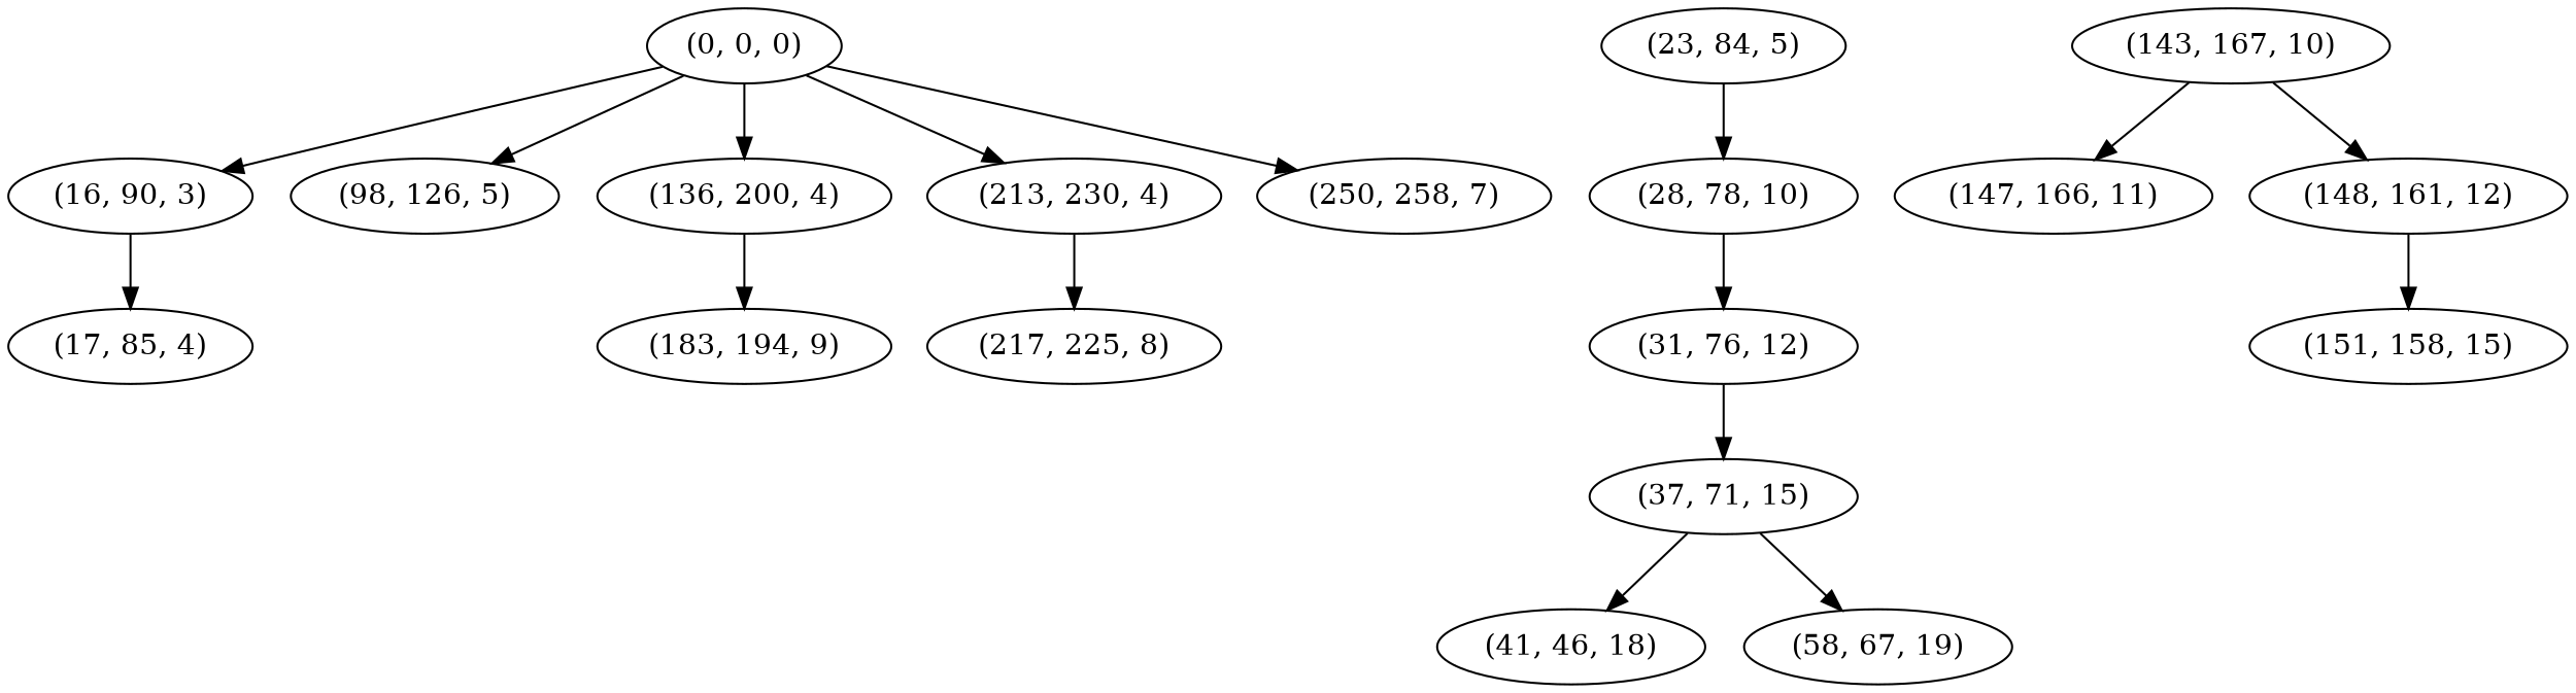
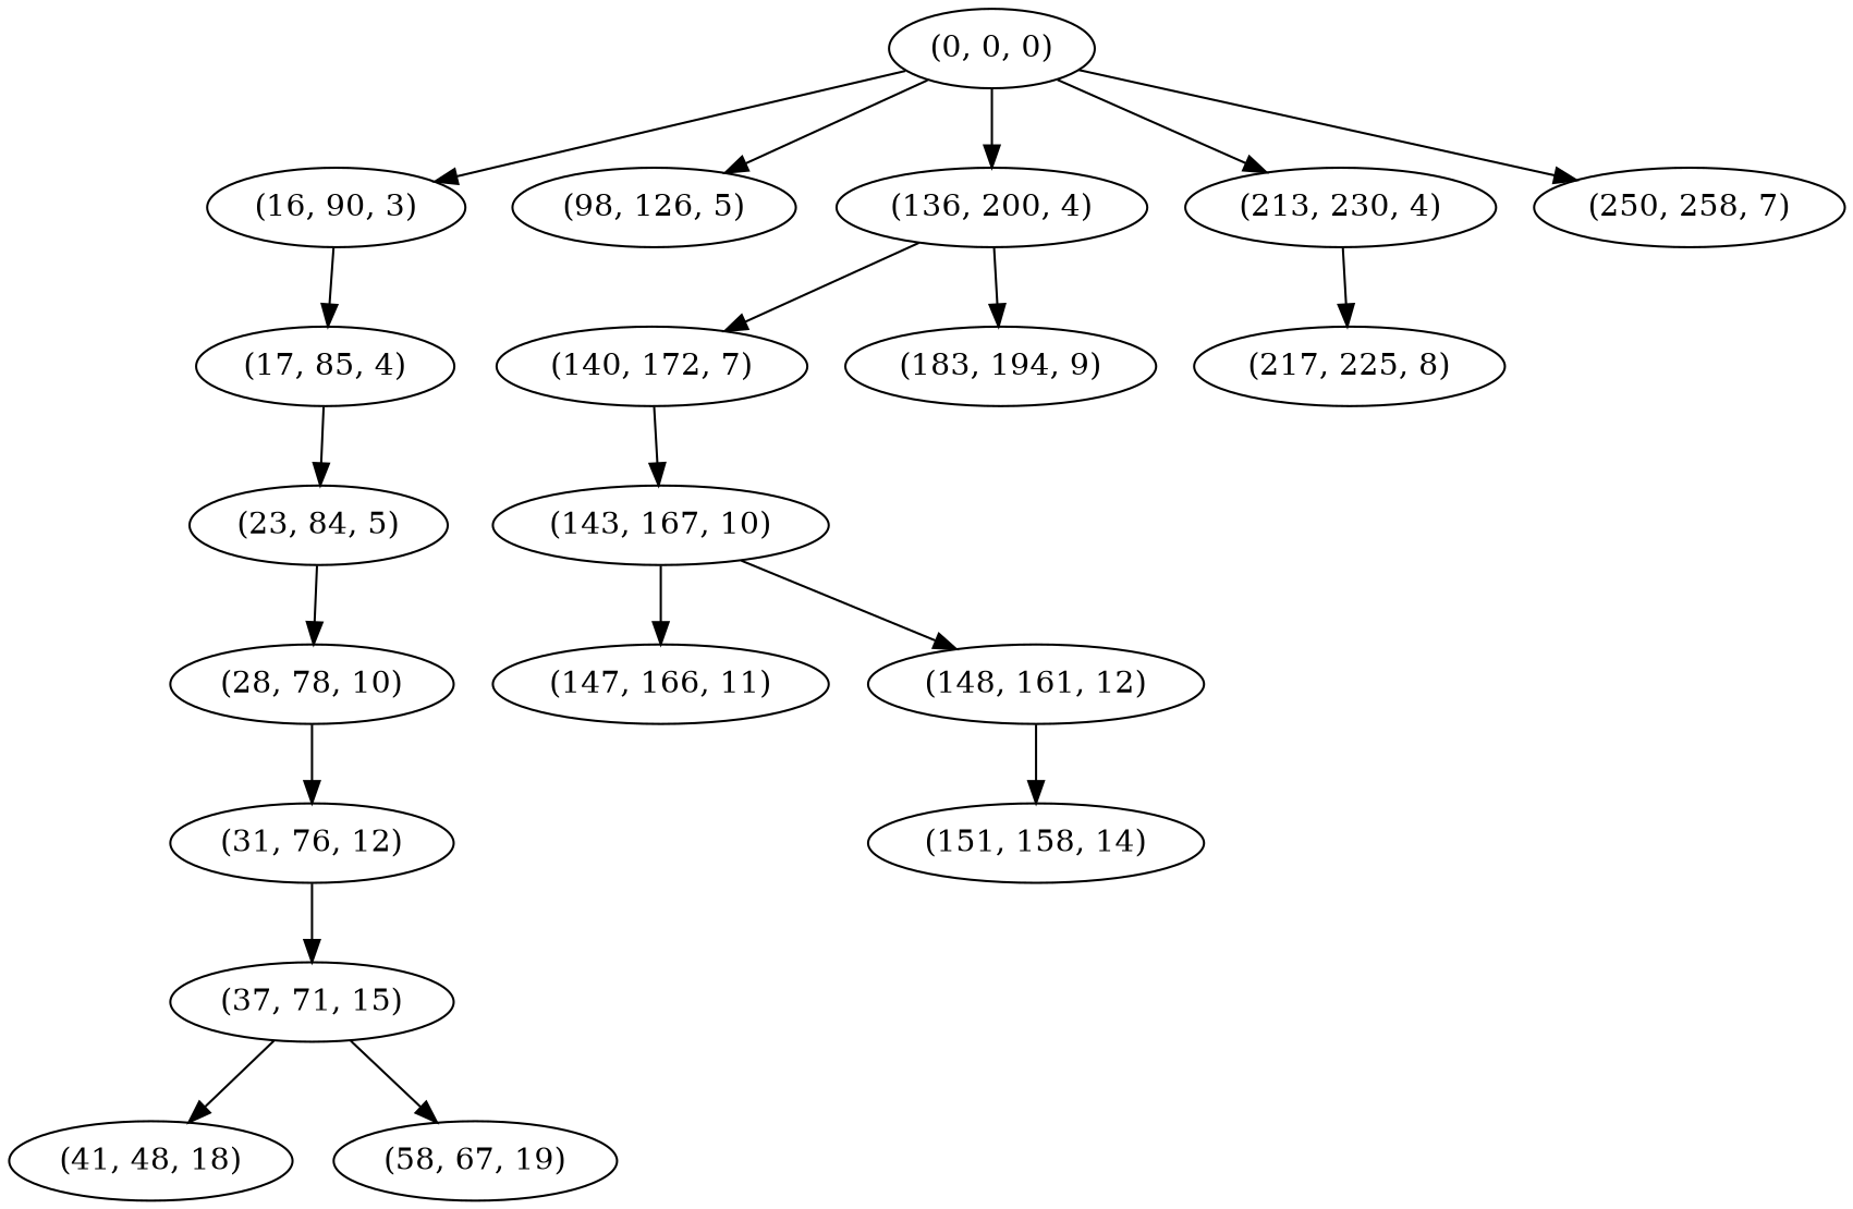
  digraph {
    "(0, 0, 0)"
    "(16, 90, 3)"
    "(98, 126, 5)"
    "(136, 200, 4)"
    "(213, 230, 4)"
    "(250, 258, 7)"
    "(17, 85, 4)"
+   "(140, 172, 7)"
    "(183, 194, 9)"
    "(217, 225, 8)"
    "(23, 84, 5)"
    "(28, 78, 10)"
    "(31, 76, 12)"
    "(37, 71, 15)"
-   "(41, 46, 18)"
+   "(41, 46, 18)" [label="(41, 48, 18)"]
    "(58, 67, 19)"
    "(143, 167, 10)"
    "(147, 166, 11)"
    "(148, 161, 12)"
-   "(151, 158, 14)" [label="(151, 158, 15)"]
+   "(151, 158, 14)"
    "(0, 0, 0)" -> "(16, 90, 3)"
    "(0, 0, 0)" -> "(98, 126, 5)"
    "(0, 0, 0)" -> "(136, 200, 4)"
    "(0, 0, 0)" -> "(213, 230, 4)"
    "(0, 0, 0)" -> "(250, 258, 7)"
    "(16, 90, 3)" -> "(17, 85, 4)"
+   "(136, 200, 4)" -> "(140, 172, 7)"
    "(136, 200, 4)" -> "(183, 194, 9)"
    "(213, 230, 4)" -> "(217, 225, 8)"
+   "(17, 85, 4)" -> "(23, 84, 5)"
+   "(140, 172, 7)" -> "(143, 167, 10)"
    "(23, 84, 5)" -> "(28, 78, 10)"
    "(28, 78, 10)" -> "(31, 76, 12)"
    "(31, 76, 12)" -> "(37, 71, 15)"
    "(37, 71, 15)" -> "(41, 46, 18)"
    "(37, 71, 15)" -> "(58, 67, 19)"
    "(143, 167, 10)" -> "(147, 166, 11)"
    "(143, 167, 10)" -> "(148, 161, 12)"
    "(148, 161, 12)" -> "(151, 158, 14)"
  }
